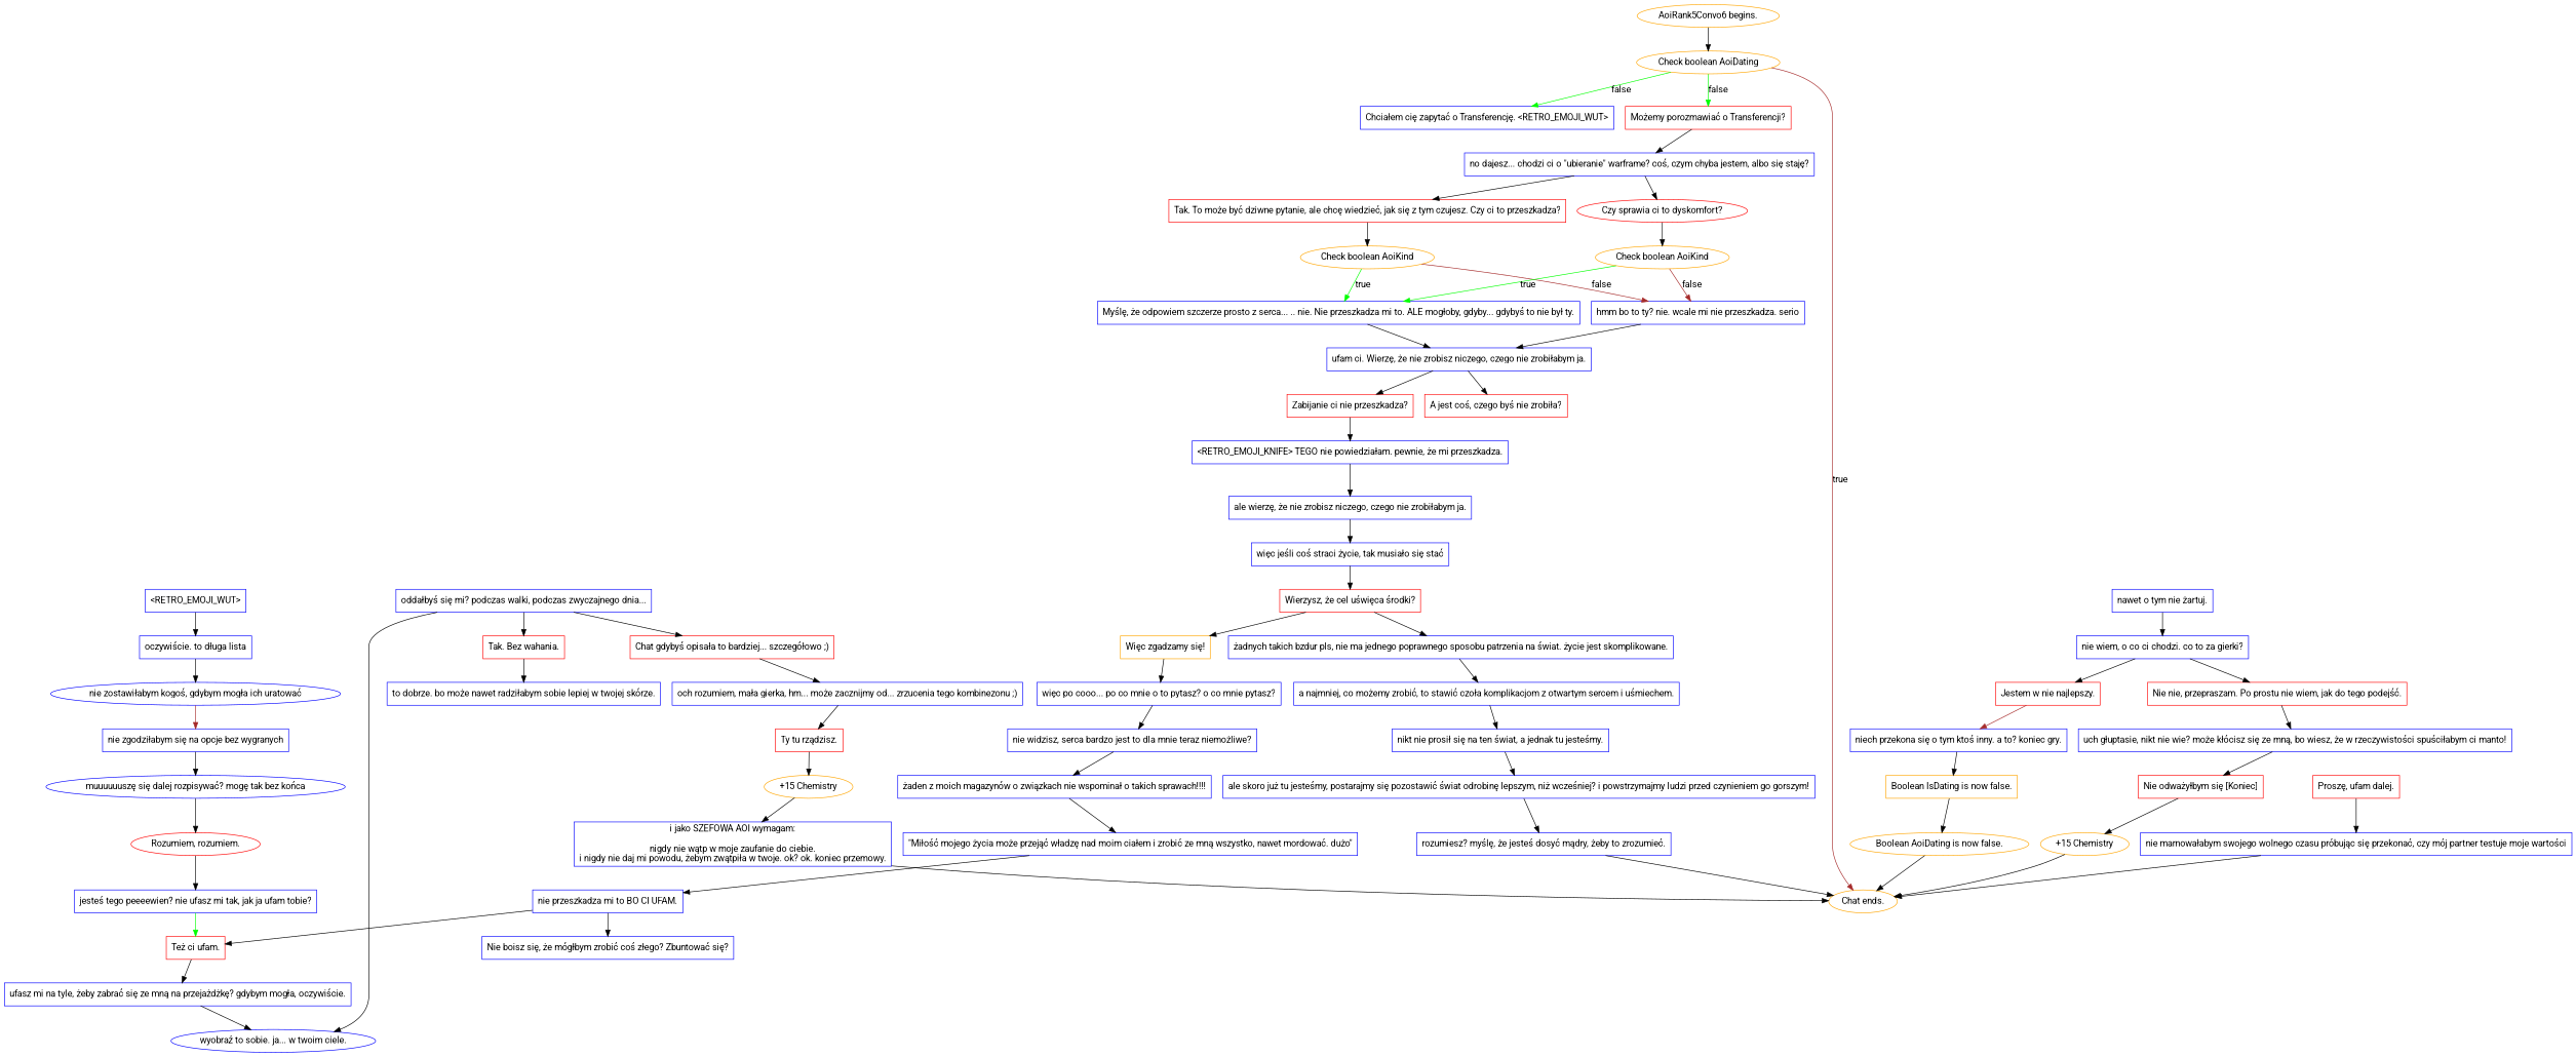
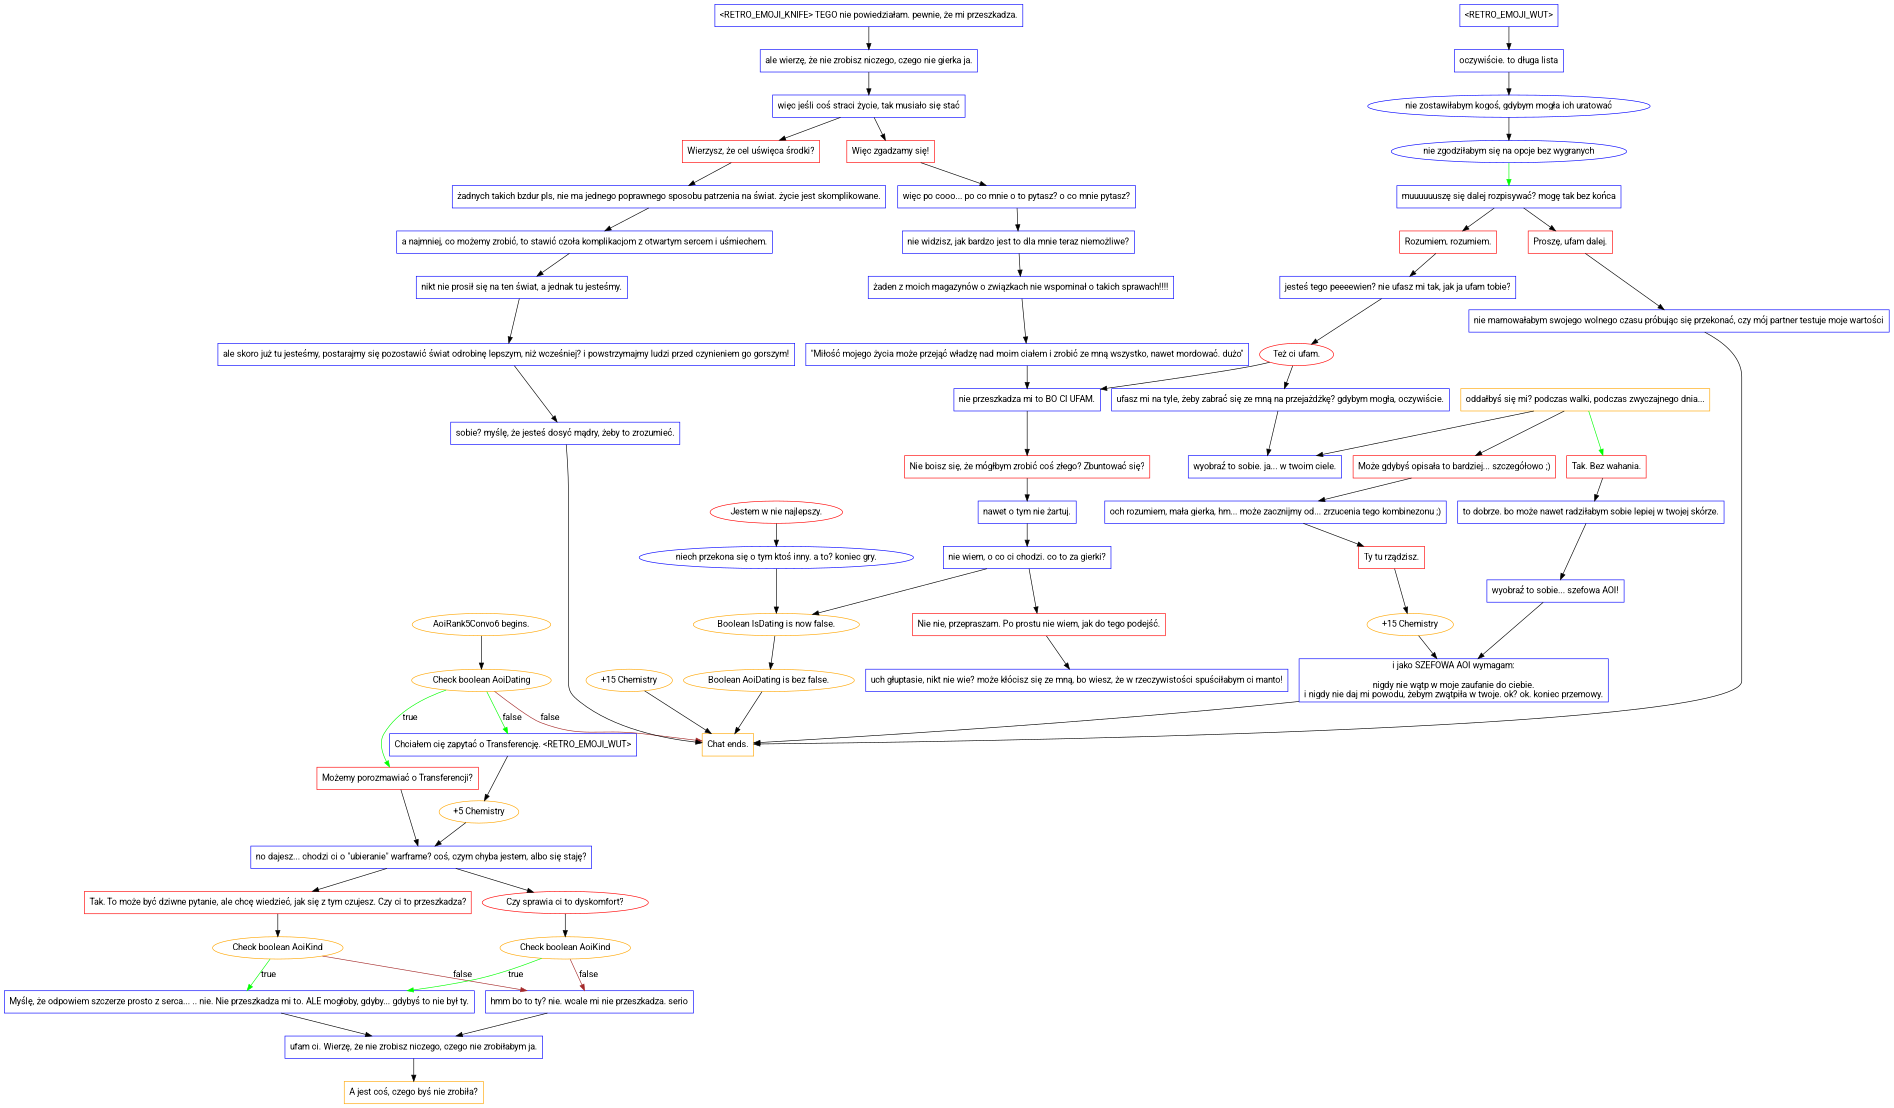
  digraph {
    fontname=Roboto
    node [color=blue fontname=Roboto shape=box]
    edge [fontname=Roboto]
    "AoiRank5Convo6 begins." [color=orange shape=""]
    n2 [color=orange label="Check boolean AoiDating" shape=""]
    n3 [label="Chciałem cię zapytać o Transferencję. <RETRO_EMOJI_WUT>"]
    n4 [color=red label="Możemy porozmawiać o Transferencji?"]
-   "Chat ends." [color=orange shape=""]
+   "Chat ends." [color=orange]
+   n6 [color=orange label="+5 Chemistry" shape=""]
    n7 [label="no dajesz... chodzi ci o \"ubieranie\" warframe? coś, czym chyba jestem, albo się staję?"]
    n8 [color=red label="Tak. To może być dziwne pytanie, ale chcę wiedzieć, jak się z tym czujesz. Czy ci to przeszkadza?"]
    n9 [color=red label="Czy sprawia ci to dyskomfort?" shape=ellipse]
    n10 [color=orange label="Check boolean AoiKind" shape=""]
    n11 [color=orange label="Check boolean AoiKind" shape=""]
    n12 [label="Myślę, że odpowiem szczerze prosto z serca... .. nie. Nie przeszkadza mi to. ALE mogłoby, gdyby... gdybyś to nie był ty."]
    n13 [label="hmm bo to ty? nie. wcale mi nie przeszkadza. serio"]
    n14 [label="ufam ci. Wierzę, że nie zrobisz niczego, czego nie zrobiłabym ja."]
-   n15 [color=red label="A jest coś, czego byś nie zrobiła?"]
-   n16 [color=red label="Zabijanie ci nie przeszkadza?"]
+   n15 [color=orange label="A jest coś, czego byś nie zrobiła?"]
    n17 [label="<RETRO_EMOJI_KNIFE> TEGO nie powiedziałam. pewnie, że mi przeszkadza."]
    n18 [label="<RETRO_EMOJI_WUT>"]
    n19 [label="oczywiście. to długa lista"]
-   n20 [label="ale wierzę, że nie zrobisz niczego, czego nie zrobiłabym ja."]
+   n20 [label="ale wierzę, że nie zrobisz niczego, czego nie gierka ja."]
    n21 [label="nie zostawiłabym kogoś, gdybym mogła ich uratować" shape=ellipse]
    n22 [label="więc jeśli coś straci życie, tak musiało się stać"]
-   n23 [label="nie zgodziłabym się na opcje bez wygranych"]
+   n23 [label="nie zgodziłabym się na opcje bez wygranych" shape=ellipse]
    n24 [color=red label="Wierzysz, że cel uświęca środki?"]
-   n25 [color=orange label="Więc zgadzamy się!"]
-   n26 [label="muuuuuuszę się dalej rozpisywać? mogę tak bez końca" shape=ellipse]
+   n25 [color=red label="Więc zgadzamy się!"]
+   n26 [label="muuuuuuszę się dalej rozpisywać? mogę tak bez końca"]
    n27 [label="żadnych takich bzdur pls, nie ma jednego poprawnego sposobu patrzenia na świat. życie jest skomplikowane."]
    n28 [label="więc po cooo... po co mnie o to pytasz? o co mnie pytasz?"]
    n29 [color=red label="Proszę, ufam dalej."]
-   n30 [color=red label="Rozumiem, rozumiem." shape=ellipse]
+   n30 [color=red label="Rozumiem, rozumiem."]
    n31 [label="a najmniej, co możemy zrobić, to stawić czoła komplikacjom z otwartym sercem i uśmiechem."]
-   n32 [label="nie widzisz, serca bardzo jest to dla mnie teraz niemożliwe?"]
+   n32 [label="nie widzisz, jak bardzo jest to dla mnie teraz niemożliwe?"]
    n33 [label="nie marnowałabym swojego wolnego czasu próbując się przekonać, czy mój partner testuje moje wartości"]
    n34 [label="jesteś tego peeeewien? nie ufasz mi tak, jak ja ufam tobie?"]
    n35 [label="nikt nie prosił się na ten świat, a jednak tu jesteśmy."]
    n36 [label="żaden z moich magazynów o związkach nie wspominał o takich sprawach!!!!"]
-   n37 [color=red label="Też ci ufam."]
+   n37 [color=red label="Też ci ufam." shape=ellipse]
    n38 [label="ale skoro już tu jesteśmy, postarajmy się pozostawić świat odrobinę lepszym, niż wcześniej? i powstrzymajmy ludzi przed czynieniem go gorszym!"]
    n39 [label="\"Miłość mojego życia może przejąć władzę nad moim ciałem i zrobić ze mną wszystko, nawet mordować. dużo\""]
    n40 [label="ufasz mi na tyle, żeby zabrać się ze mną na przejażdżkę? gdybym mogła, oczywiście."]
-   n41 [label="rozumiesz? myślę, że jesteś dosyć mądry, żeby to zrozumieć."]
+   n41 [label="sobie? myślę, że jesteś dosyć mądry, żeby to zrozumieć."]
    n42 [label="nie przeszkadza mi to BO CI UFAM."]
-   n43 [label="wyobraź to sobie. ja... w twoim ciele." shape=ellipse]
-   n44 [label="Nie boisz się, że mógłbym zrobić coś złego? Zbuntować się?"]
+   n43 [label="wyobraź to sobie. ja... w twoim ciele."]
+   n44 [color=red label="Nie boisz się, że mógłbym zrobić coś złego? Zbuntować się?"]
    n45 [label="nawet o tym nie żartuj."]
-   n46 [label="oddałbyś się mi? podczas walki, podczas zwyczajnego dnia..."]
-   n47 [color=red label="Chat gdybyś opisała to bardziej... szczegółowo ;)"]
+   n46 [color=orange label="oddałbyś się mi? podczas walki, podczas zwyczajnego dnia..."]
+   n47 [color=red label="Może gdybyś opisała to bardziej... szczegółowo ;)"]
    n48 [color=red label="Tak. Bez wahania."]
    n49 [label="nie wiem, o co ci chodzi. co to za gierki?"]
    n50 [label="och rozumiem, mała gierka, hm... może zacznijmy od... zrzucenia tego kombinezonu ;)"]
    n51 [label="to dobrze. bo może nawet radziłabym sobie lepiej w twojej skórze."]
-   n52 [color=red label="Jestem w nie najlepszy."]
+   n52 [color=red label="Jestem w nie najlepszy." shape=ellipse]
    n53 [color=red label="Nie nie, przepraszam. Po prostu nie wiem, jak do tego podejść."]
    n54 [color=red label="Ty tu rządzisz."]
-   n56 [label="niech przekona się o tym ktoś inny. a to? koniec gry."]
+   n55 [label="wyobraź to sobie... szefowa AOI!"]
+   n56 [label="niech przekona się o tym ktoś inny. a to? koniec gry." shape=ellipse]
    n57 [label="uch głuptasie, nikt nie wie? może kłócisz się ze mną, bo wiesz, że w rzeczywistości spuściłabym ci manto!"]
    n58 [color=orange label="+15 Chemistry" shape=""]
    n59 [label="i jako SZEFOWA AOI wymagam:\n\nnigdy nie wątp w moje zaufanie do ciebie.\ni nigdy nie daj mi powodu, żebym zwątpiła w twoje. ok? ok. koniec przemowy."]
-   n60 [color=orange label="Boolean IsDating is now false."]
-   n61 [color=red label="Nie odważyłbym się [Koniec]"]
-   n62 [color=orange label="Boolean AoiDating is now false." shape=""]
+   n60 [color=orange label="Boolean IsDating is now false." shape=""]
+   n62 [color=orange label="Boolean AoiDating is bez false." shape=""]
    n63 [color=orange label="+15 Chemistry" shape=""]
    "AoiRank5Convo6 begins." -> n2
    n2 -> n3 [color=green label=false]
-   n2 -> n4 [color=green label=false]
-   n2 -> "Chat ends." [color=brown label=true]
+   n2 -> n4 [color=green label=true]
+   n2 -> "Chat ends." [color=brown label=false]
+   n3 -> n6
    n4 -> n7
+   n6 -> n7
    n7 -> n8
    n7 -> n9
    n8 -> n10
    n9 -> n11
    n10 -> n12 [color=green label=true]
    n10 -> n13 [color=brown label=false]
    n11 -> n12 [color=green label=true]
    n11 -> n13 [color=brown label=false]
    n12 -> n14
    n13 -> n14
    n14 -> n15
-   n14 -> n16
-   n16 -> n17
    n17 -> n20
    n18 -> n19
    n19 -> n21
    n20 -> n22
-   n21 -> n23 [color=brown]
+   n21 -> n23
    n22 -> n24
-   n24 -> n25
-   n23 -> n26
+   n22 -> n25
+   n23 -> n26 [color=green]
    n24 -> n27
    n25 -> n28
+   n26 -> n29
    n26 -> n30
    n27 -> n31
    n28 -> n32
    n29 -> n33
    n30 -> n34
    n31 -> n35
    n32 -> n36
    n33 -> "Chat ends."
-   n34 -> n37 [color=green]
+   n34 -> n37
    n35 -> n38
    n36 -> n39
    n37 -> n40
    n38 -> n41
    n39 -> n42
    n40 -> n43
    n41 -> "Chat ends."
-   n42 -> n37
+   n37 -> n42
    n42 -> n44
+   n44 -> n45
    n45 -> n49
    n46 -> n43
    n46 -> n47
-   n46 -> n48
+   n46 -> n48 [color=green]
    n47 -> n50
    n48 -> n51
-   n49 -> n52
+   n49 -> n60
    n49 -> n53
    n50 -> n54
-   n52 -> n56 [color=brown]
+   n51 -> n55
+   n52 -> n56
    n53 -> n57
    n54 -> n58
+   n55 -> n59
    n56 -> n60
-   n57 -> n61
    n58 -> n59
    n59 -> "Chat ends."
    n60 -> n62
-   n61 -> n63
    n62 -> "Chat ends."
    n63 -> "Chat ends."
  }
